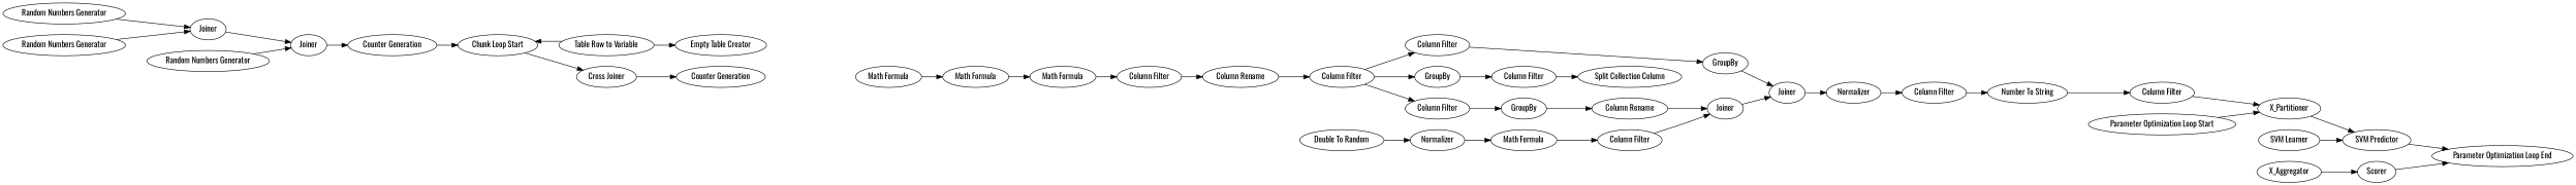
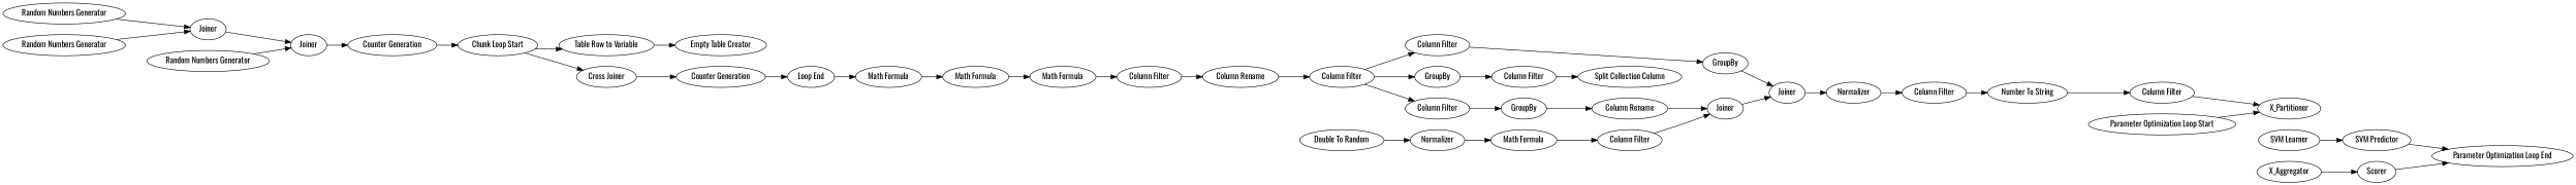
  digraph {
    fontname=Oswald
    rankdir=LR
    node [fontname=Oswald]
    edge [fontname=Oswald]
    n1 [label="Random Numbers Generator"]
    n2 [label=Joiner]
    n3 [label=Joiner]
    n4 [label="Random Numbers Generator"]
    n5 [label="Random Numbers Generator"]
    n6 [label="Counter Generation"]
    n7 [label="Chunk Loop Start"]
    n8 [label="Table Row to Variable"]
    n9 [label="Cross Joiner"]
    n10 [label="Empty Table Creator"]
    n11 [label="Counter Generation"]
+   n12 [label="Loop End"]
    n13 [label="Math Formula"]
    n14 [label="Math Formula"]
    n15 [label="Math Formula"]
    n16 [label="Column Filter"]
    n17 [label="Column Rename"]
    n18 [label="Column Filter"]
    n19 [label=GroupBy]
    n20 [label="Column Filter"]
    n21 [label="Column Filter"]
    n22 [label="SVM Predictor"]
    n23 [label="Parameter Optimization Loop End"]
    n24 [label=X_Aggregator]
    n25 [label=Scorer]
    n26 [label="Column Filter"]
    n27 [label="Split Collection Column"]
    n28 [label="Double To Random"]
    n29 [label=Normalizer]
    n30 [label="Math Formula"]
    n31 [label="Column Filter"]
    n32 [label=Joiner]
    n33 [label="Column Rename"]
    n34 [label=Joiner]
    n35 [label=GroupBy]
    n36 [label=GroupBy]
    n37 [label=Normalizer]
    n38 [label="Column Filter"]
    n39 [label="Number To String"]
    n40 [label="Column Filter"]
    n41 [label=X_Partitioner]
    n42 [label="SVM Learner"]
    n43 [label="Parameter Optimization Loop Start"]
    n1 -> n2
    n2 -> n3
    n3 -> n6
    n4 -> n2
    n5 -> n3
    n6 -> n7
-   n8 -> n7
+   n7 -> n8
    n7 -> n9
    n8 -> n10
    n9 -> n11
+   n11 -> n12
+   n12 -> n13
    n13 -> n14
    n14 -> n15
    n15 -> n16
    n16 -> n17
    n17 -> n18
    n18 -> n19
    n18 -> n20
    n18 -> n21
    n19 -> n26
    n20 -> n35
    n21 -> n36
    n22 -> n23
    n24 -> n25
    n25 -> n23
    n26 -> n27
    n28 -> n29
    n29 -> n30
    n30 -> n31
    n31 -> n32
    n32 -> n34
    n33 -> n32
    n34 -> n37
    n35 -> n33
    n36 -> n34
    n37 -> n38
    n38 -> n39
    n39 -> n40
    n40 -> n41
-   n41 -> n22
    n42 -> n22
    n43 -> n41
  }
